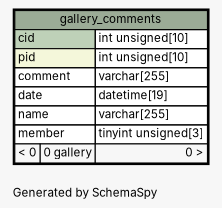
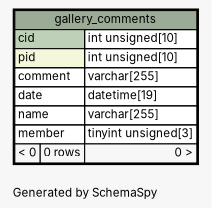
  digraph {
    bgcolor="#f7f7f7"
    fontname=Inter
    fontsize=11
    label="\nGenerated by SchemaSpy"
    labeljust=l
    nodesep=0.18
    rankdir=RL
    ranksep=0.46
-   n1 [fontname=Inter fontsize=11 label=<     <TABLE BORDER="2" CELLBORDER="1" CELLSPACING="0" BGCOLOR="#ffffff">       <TR><TD COLSPAN="3" BGCOLOR="#9bab96" ALIGN="CENTER">gallery_comments</TD></TR>       <TR><TD PORT="cid" COLSPAN="2" BGCOLOR="#bed1b8" ALIGN="LEFT">cid</TD><TD PORT="cid.type" ALIGN="LEFT">int unsigned[10]</TD></TR>       <TR><TD PORT="pid" COLSPAN="2" BGCOLOR="#f4f7da" ALIGN="LEFT">pid</TD><TD PORT="pid.type" ALIGN="LEFT">int unsigned[10]</TD></TR>       <TR><TD PORT="comment" COLSPAN="2" ALIGN="LEFT">comment</TD><TD PORT="comment.type" ALIGN="LEFT">varchar[255]</TD></TR>       <TR><TD PORT="date" COLSPAN="2" ALIGN="LEFT">date</TD><TD PORT="date.type" ALIGN="LEFT">datetime[19]</TD></TR>       <TR><TD PORT="name" COLSPAN="2" ALIGN="LEFT">name</TD><TD PORT="name.type" ALIGN="LEFT">varchar[255]</TD></TR>       <TR><TD PORT="member" COLSPAN="2" ALIGN="LEFT">member</TD><TD PORT="member.type" ALIGN="LEFT">tinyint unsigned[3]</TD></TR>       <TR><TD ALIGN="LEFT" BGCOLOR="#f7f7f7">&lt; 0</TD><TD ALIGN="RIGHT" BGCOLOR="#f7f7f7">0 gallery</TD><TD ALIGN="RIGHT" BGCOLOR="#f7f7f7">0 &gt;</TD></TR>     </TABLE>> shape=plaintext]
+   n1 [fontname=Inter fontsize=11 label=<     <TABLE BORDER="2" CELLBORDER="1" CELLSPACING="0" BGCOLOR="#ffffff">       <TR><TD COLSPAN="3" BGCOLOR="#9bab96" ALIGN="CENTER">gallery_comments</TD></TR>       <TR><TD PORT="cid" COLSPAN="2" BGCOLOR="#bed1b8" ALIGN="LEFT">cid</TD><TD PORT="cid.type" ALIGN="LEFT">int unsigned[10]</TD></TR>       <TR><TD PORT="pid" COLSPAN="2" BGCOLOR="#f4f7da" ALIGN="LEFT">pid</TD><TD PORT="pid.type" ALIGN="LEFT">int unsigned[10]</TD></TR>       <TR><TD PORT="comment" COLSPAN="2" ALIGN="LEFT">comment</TD><TD PORT="comment.type" ALIGN="LEFT">varchar[255]</TD></TR>       <TR><TD PORT="date" COLSPAN="2" ALIGN="LEFT">date</TD><TD PORT="date.type" ALIGN="LEFT">datetime[19]</TD></TR>       <TR><TD PORT="name" COLSPAN="2" ALIGN="LEFT">name</TD><TD PORT="name.type" ALIGN="LEFT">varchar[255]</TD></TR>       <TR><TD PORT="member" COLSPAN="2" ALIGN="LEFT">member</TD><TD PORT="member.type" ALIGN="LEFT">tinyint unsigned[3]</TD></TR>       <TR><TD ALIGN="LEFT" BGCOLOR="#f7f7f7">&lt; 0</TD><TD ALIGN="RIGHT" BGCOLOR="#f7f7f7">0 rows</TD><TD ALIGN="RIGHT" BGCOLOR="#f7f7f7">0 &gt;</TD></TR>     </TABLE>> shape=plaintext]
  }
